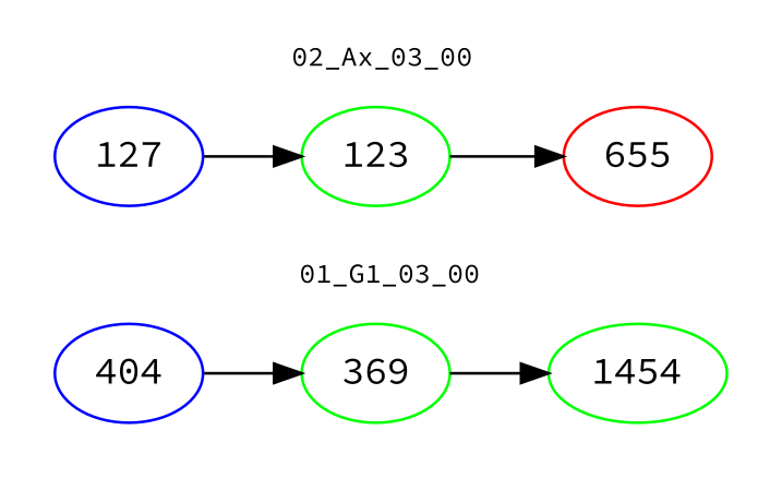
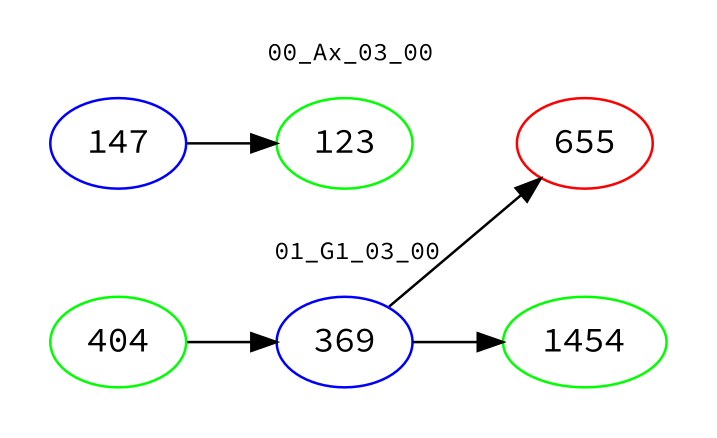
  digraph {
    fontname="Source Code Pro"
    rankdir=LR
    node [color=green fontname="Source Code Pro"]
    edge [color=black fontname="Source Code Pro"]
-   n1 [color=blue label=127]
+   n1 [color=blue label=147]
    n2 [label=123]
    n3 [color=red label=655]
-   n4 [color=blue label=404]
-   n5 [label=369]
+   n4 [label=404]
+   n5 [color=blue label=369]
    n6 [label=1454]
    subgraph cluster_1 {
      color=white
      fontsize=10
-     label="02_Ax_03_00"
+     label="00_Ax_03_00"
      n1
      n2
      n3
    }
    subgraph cluster_2 {
      color=white
      fontsize=10
      label="01_G1_03_00"
      n4
      n5
      n6
    }
    n1 -> n2
-   n2 -> n3
+   n5 -> n3
    n4 -> n5
    n5 -> n6
  }
